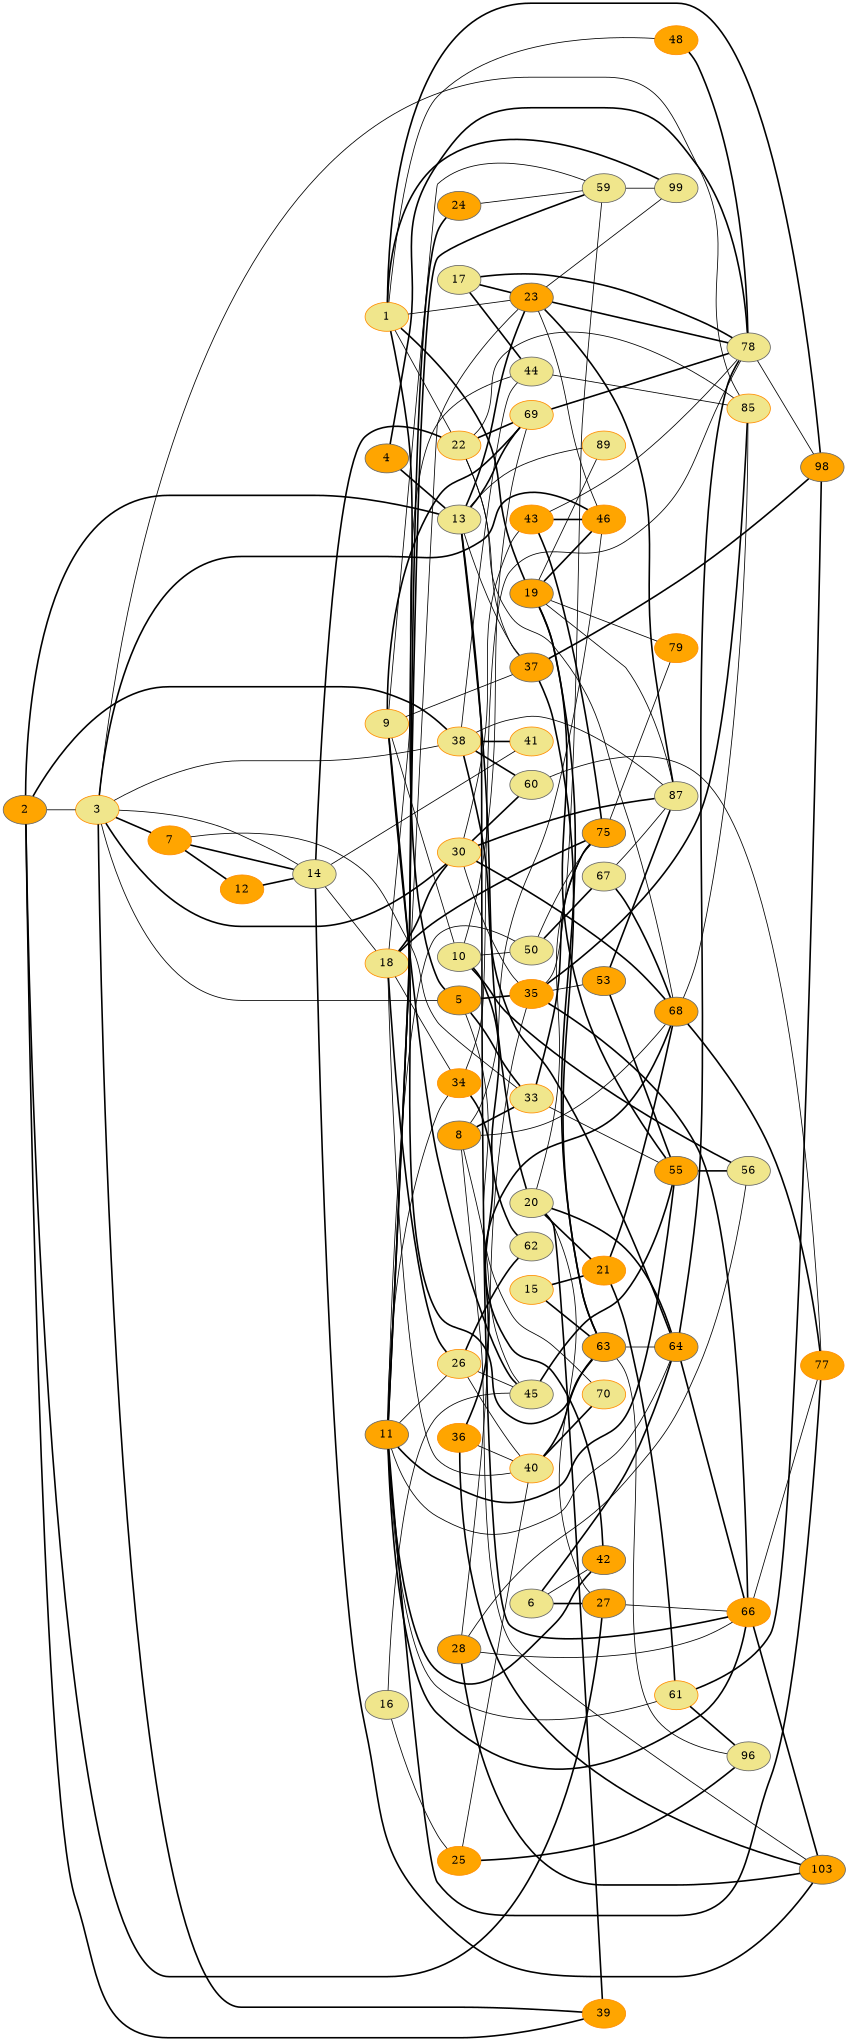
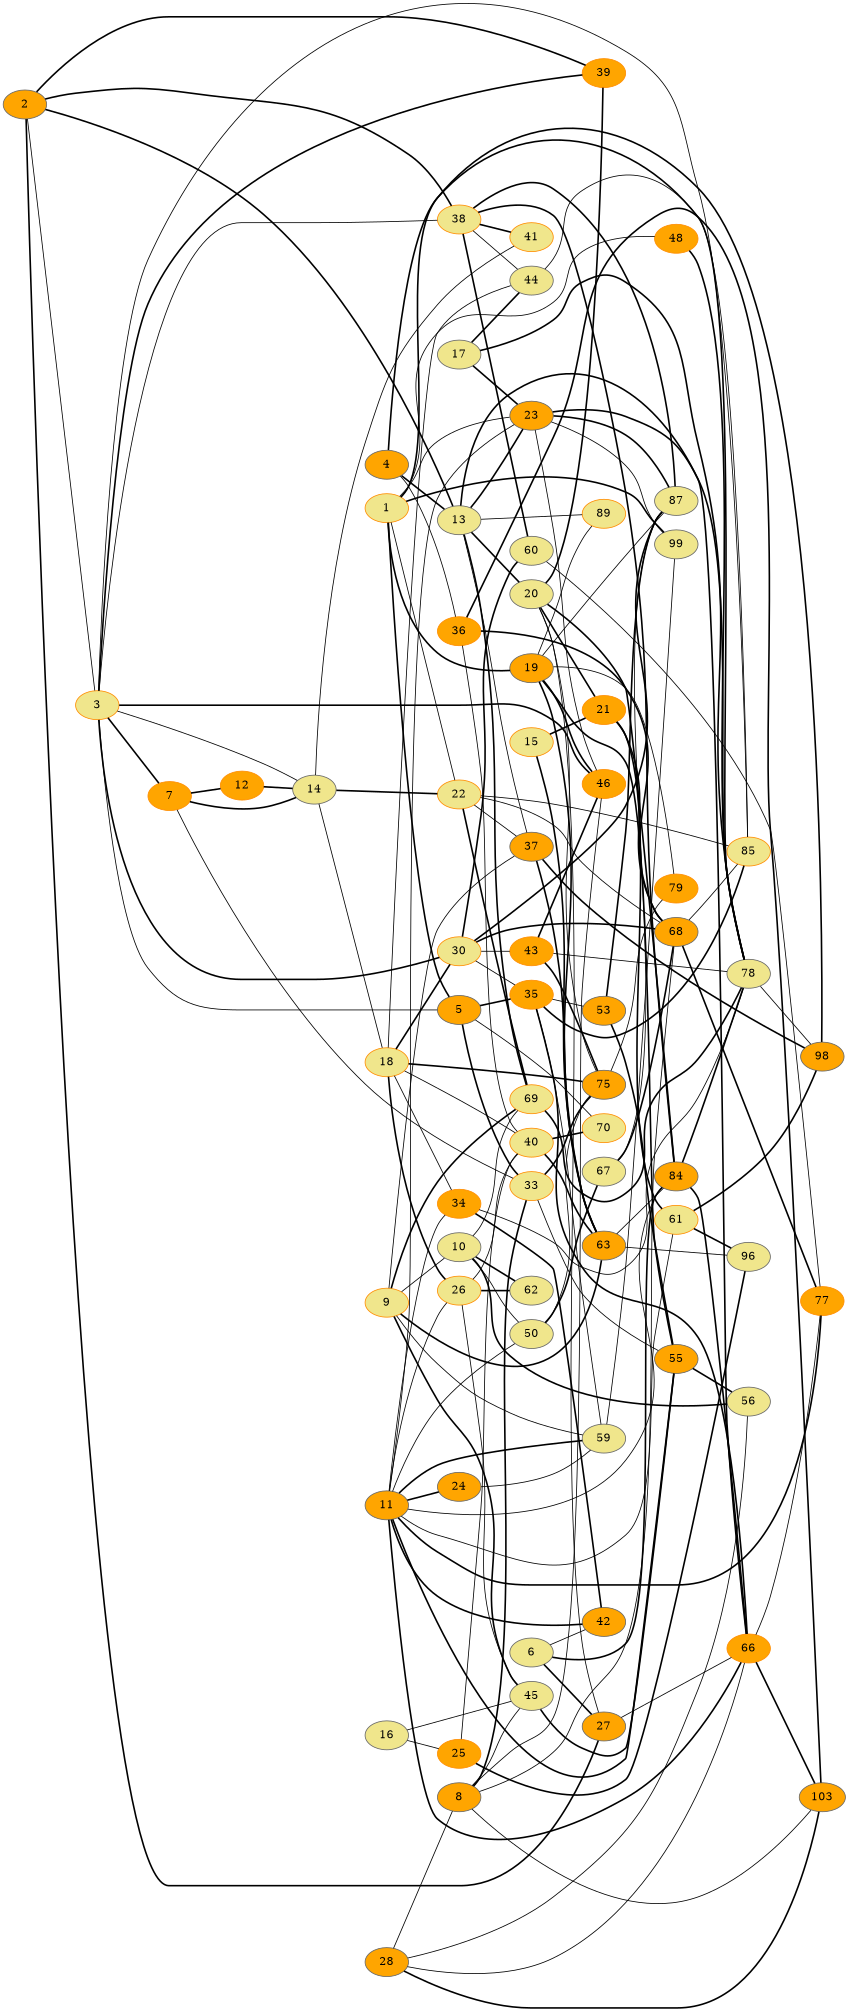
  graph {
    rankdir=LR
    node [color=gray40 fillcolor=khaki style=filled]
    edge [style=bold]
    1 [color=darkorange super="+32"]
    5 [fillcolor=orange super="+47"]
    19 [fillcolor=orange super="+52"]
    22 [color=darkorange super="+86"]
    23 [fillcolor=orange super="+83"]
    48 [color=darkorange fillcolor=orange]
    98 [fillcolor=orange]
    99
    33 [color=darkorange super="+74"]
    35 [color=darkorange fillcolor=orange super="+57"]
    70 [color=darkorange]
    46 [color=darkorange fillcolor=orange]
    63 [fillcolor=orange super="+106"]
    55 [fillcolor=orange super="+72"]
    89 [color=darkorange]
    79 [color=darkorange fillcolor=orange]
    87 [super="+88"]
    85 [color=darkorange]
    68 [fillcolor=orange super="+71"]
    37 [fillcolor=orange super="+51"]
    69 [color=darkorange]
    78 [super="+82"]
    2 [fillcolor=orange super="+84"]
    3 [color=darkorange super="+31"]
    13 [super="+54"]
    27 [fillcolor=orange]
    39 [color=darkorange fillcolor=orange]
    38 [color=darkorange super="+104"]
    7 [color=darkorange fillcolor=orange super="+65"]
    14 [super="+29"]
    30 [color=darkorange super="+76"]
    66 [color=darkorange fillcolor=orange super="+81"]
    20 [super="+102"]
    12 [color=darkorange fillcolor=orange]
    103 [fillcolor=orange]
    18 [color=darkorange super="+97"]
    41 [color=darkorange]
    43 [color=darkorange fillcolor=orange]
    60
-   64 [fillcolor=orange super="+94"]
+   64 [fillcolor=orange super="+94" label=84]
    44 [super="+100"]
    4 [fillcolor=orange]
    36 [color=darkorange fillcolor=orange super="+105"]
    40 [color=darkorange super="+91"]
    75 [fillcolor=orange super="+80"]
    59 [super="+73"]
    53 [fillcolor=orange]
    6
    42 [fillcolor=orange super="+58"]
    8 [fillcolor=orange]
    45
    77 [color=darkorange fillcolor=orange]
    9 [color=darkorange super="+92"]
    10 [super="+49"]
    50
    56
    62
    96
    67
    11 [fillcolor=orange super="+101"]
    24 [fillcolor=orange]
    26 [color=darkorange]
    34 [color=darkorange fillcolor=orange]
    61 [color=darkorange super="+93"]
    21 [color=darkorange fillcolor=orange]
    15 [color=darkorange]
    16
    25 [color=darkorange fillcolor=orange]
    17
    28 [fillcolor=orange super="+95"]
    1 -- 5
    1 -- 19
    1 -- 22 [style=solid]
    1 -- 23 [style=solid]
    1 -- 48 [style=solid]
    1 -- 98
    1 -- 99
    5 -- 33
    5 -- 35
    5 -- 70 [style=solid]
    19 -- 46
    19 -- 63
    19 -- 55
    19 -- 89 [style=solid]
    19 -- 79 [style=solid]
    19 -- 87 [style=solid]
    22 -- 85 [style=solid]
    22 -- 68 [style=solid]
    22 -- 37 [style=solid]
    22 -- 69
    23 -- 99 [style=solid]
    23 -- 46 [style=solid]
    23 -- 87
    23 -- 78
    48 -- 78
    33 -- 55 [style=solid]
    33 -- 75
    35 -- 85
    35 -- 66
    35 -- 59 [style=solid]
    35 -- 53 [style=solid]
    63 -- 64 [style=solid]
    63 -- 96 [style=solid]
    55 -- 56
    68 -- 85 [style=solid]
    68 -- 77
    37 -- 98
    37 -- 63
    69 -- 78
    78 -- 98 [style=solid]
    2 -- 3 [style=solid]
    2 -- 13
    2 -- 27
    2 -- 39
    2 -- 38
    3 -- 5 [style=solid]
    3 -- 46
    3 -- 85 [style=solid]
    3 -- 39
    3 -- 38 [style=solid]
    3 -- 7
    3 -- 14 [style=solid]
    3 -- 30
    13 -- 23
    13 -- 89 [style=solid]
    13 -- 37 [style=solid]
    13 -- 69
    13 -- 66
    13 -- 20
    27 -- 66 [style=solid]
-   38 -- 87 [style=solid]
+   38 -- 87
    38 -- 41
    38 -- 60
    38 -- 64
    38 -- 44 [style=solid]
    7 -- 33 [style=solid]
    7 -- 14
    7 -- 12
    14 -- 22
-   14 -- 103 [weight=2]
    14 -- 18 [style=solid]
    14 -- 41 [style=solid]
    30 -- 35 [style=solid]
    30 -- 87
    30 -- 68
    30 -- 43 [style=solid]
    30 -- 60
    66 -- 103
    66 -- 77 [style=solid]
    20 -- 27 [style=solid]
    20 -- 39
    20 -- 64
    20 -- 75 [style=solid]
    20 -- 21
    12 -- 14
    18 -- 30
    18 -- 44 [style=solid]
    18 -- 40 [style=solid]
    18 -- 75
    18 -- 26
    18 -- 34 [style=solid]
    43 -- 46
    43 -- 78 [style=solid]
    43 -- 75
    60 -- 77 [style=solid]
    64 -- 78
    64 -- 66
    44 -- 85 [style=solid]
    4 -- 78
    4 -- 13
+   4 -- 36 [style=solid]
    36 -- 68
    36 -- 103
    36 -- 40 [style=solid weight=2]
    40 -- 70
    40 -- 63
    75 -- 79 [style=solid]
    59 -- 99 [style=solid]
    53 -- 55
    53 -- 87 [weight=2]
    6 -- 27
    6 -- 64
    6 -- 42 [style=solid]
    8 -- 33
    8 -- 46 [style=solid]
    8 -- 68 [style=solid]
    8 -- 103 [style=solid]
    8 -- 45 [style=solid]
    45 -- 55
    9 -- 63
    9 -- 37 [style=solid]
    9 -- 69
    9 -- 59 [style=solid]
    9 -- 45
    9 -- 10 [style=solid]
    10 -- 69 [style=solid]
    10 -- 50 [style=solid]
    10 -- 56
    10 -- 62
    50 -- 75 [style=solid]
    50 -- 67
    67 -- 87 [style=solid]
    67 -- 68
    11 -- 23 [style=solid]
    11 -- 55
    11 -- 66
    11 -- 64 [style=solid]
    11 -- 59
    11 -- 42
    11 -- 77
    11 -- 50 [style=solid]
    11 -- 24
    11 -- 26 [style=solid]
    11 -- 34 [style=solid]
    11 -- 61 [style=solid]
    24 -- 59 [style=solid]
    26 -- 40 [style=solid]
    26 -- 45 [style=solid]
    26 -- 62
    34 -- 78 [style=solid]
    34 -- 42
    61 -- 98
    61 -- 96
    21 -- 68
    21 -- 61
    15 -- 63
    15 -- 21
    16 -- 45 [style=solid]
    16 -- 25 [style=solid]
    25 -- 40 [style=solid]
    25 -- 96
    17 -- 23
    17 -- 78
    17 -- 44
-   28 -- 35 [style=solid]
+   28 -- 8 [style=solid]
    28 -- 66 [style=solid]
    28 -- 103
    28 -- 56 [style=solid]
  }
